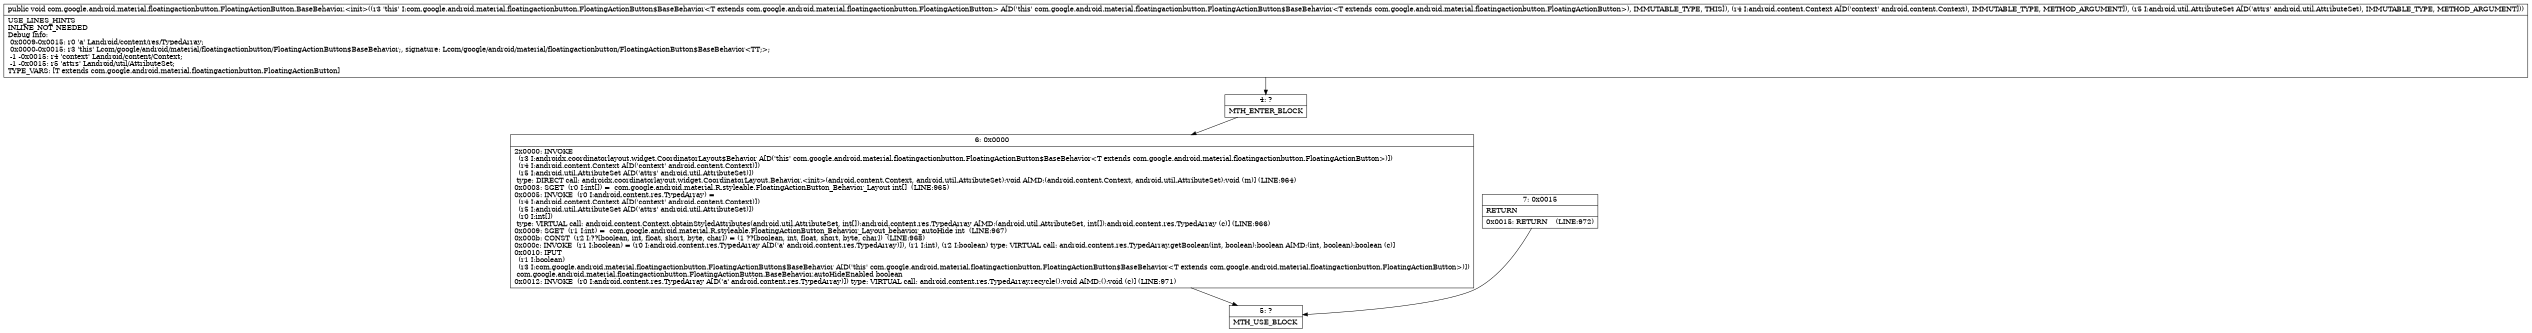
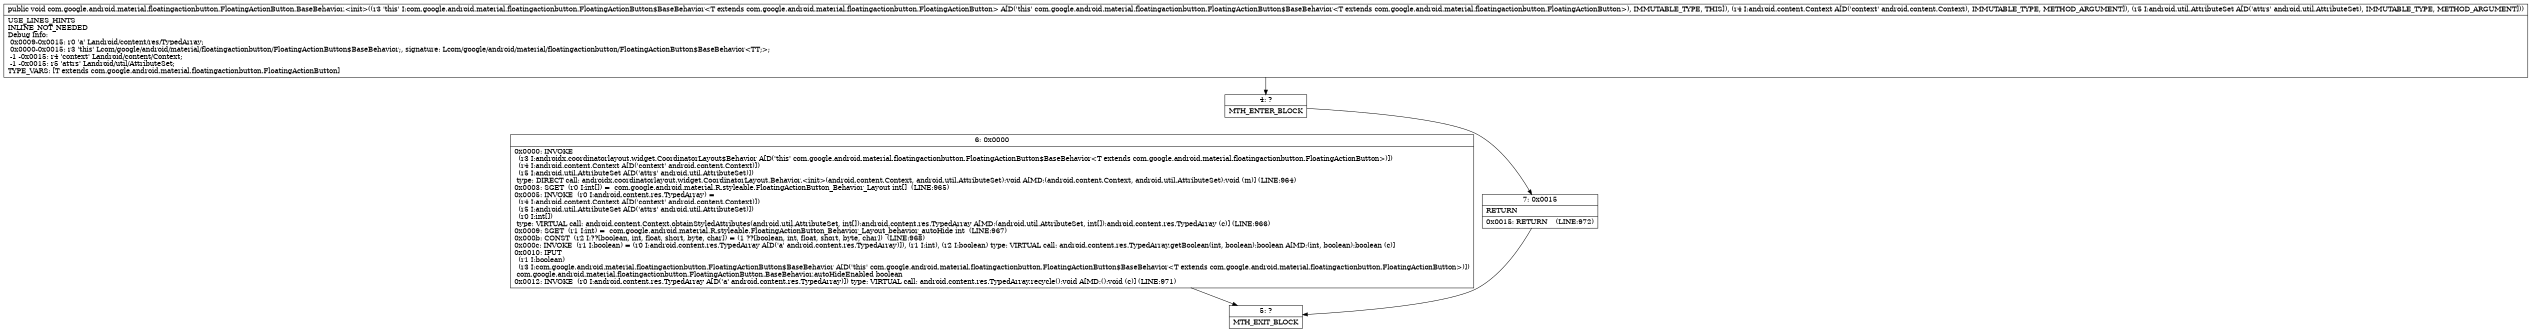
  digraph {
    node [shape=record]
    n1 [label="{4\:\ ?|MTH_ENTER_BLOCK\l}"]
-   n2 [label="{6\:\ 0x0000|2x0000: INVOKE  \l  (r3 I:androidx.coordinatorlayout.widget.CoordinatorLayout$Behavior A[D('this' com.google.android.material.floatingactionbutton.FloatingActionButton$BaseBehavior\<T extends com.google.android.material.floatingactionbutton.FloatingActionButton\>)])\l  (r4 I:android.content.Context A[D('context' android.content.Context)])\l  (r5 I:android.util.AttributeSet A[D('attrs' android.util.AttributeSet)])\l type: DIRECT call: androidx.coordinatorlayout.widget.CoordinatorLayout.Behavior.\<init\>(android.content.Context, android.util.AttributeSet):void A[MD:(android.content.Context, android.util.AttributeSet):void (m)] (LINE:964)\l0x0003: SGET  (r0 I:int[]) =  com.google.android.material.R.styleable.FloatingActionButton_Behavior_Layout int[]  (LINE:965)\l0x0005: INVOKE  (r0 I:android.content.res.TypedArray) = \l  (r4 I:android.content.Context A[D('context' android.content.Context)])\l  (r5 I:android.util.AttributeSet A[D('attrs' android.util.AttributeSet)])\l  (r0 I:int[])\l type: VIRTUAL call: android.content.Context.obtainStyledAttributes(android.util.AttributeSet, int[]):android.content.res.TypedArray A[MD:(android.util.AttributeSet, int[]):android.content.res.TypedArray (c)] (LINE:966)\l0x0009: SGET  (r1 I:int) =  com.google.android.material.R.styleable.FloatingActionButton_Behavior_Layout_behavior_autoHide int  (LINE:967)\l0x000b: CONST  (r2 I:??[boolean, int, float, short, byte, char]) = (1 ??[boolean, int, float, short, byte, char])  (LINE:968)\l0x000c: INVOKE  (r1 I:boolean) = (r0 I:android.content.res.TypedArray A[D('a' android.content.res.TypedArray)]), (r1 I:int), (r2 I:boolean) type: VIRTUAL call: android.content.res.TypedArray.getBoolean(int, boolean):boolean A[MD:(int, boolean):boolean (c)]\l0x0010: IPUT  \l  (r1 I:boolean)\l  (r3 I:com.google.android.material.floatingactionbutton.FloatingActionButton$BaseBehavior A[D('this' com.google.android.material.floatingactionbutton.FloatingActionButton$BaseBehavior\<T extends com.google.android.material.floatingactionbutton.FloatingActionButton\>)])\l com.google.android.material.floatingactionbutton.FloatingActionButton.BaseBehavior.autoHideEnabled boolean \l0x0012: INVOKE  (r0 I:android.content.res.TypedArray A[D('a' android.content.res.TypedArray)]) type: VIRTUAL call: android.content.res.TypedArray.recycle():void A[MD:():void (c)] (LINE:971)\l}"]
-   n3 [label="{5\:\ ?|MTH_USE_BLOCK\l}"]
+   n2 [label="{6\:\ 0x0000|0x0000: INVOKE  \l  (r3 I:androidx.coordinatorlayout.widget.CoordinatorLayout$Behavior A[D('this' com.google.android.material.floatingactionbutton.FloatingActionButton$BaseBehavior\<T extends com.google.android.material.floatingactionbutton.FloatingActionButton\>)])\l  (r4 I:android.content.Context A[D('context' android.content.Context)])\l  (r5 I:android.util.AttributeSet A[D('attrs' android.util.AttributeSet)])\l type: DIRECT call: androidx.coordinatorlayout.widget.CoordinatorLayout.Behavior.\<init\>(android.content.Context, android.util.AttributeSet):void A[MD:(android.content.Context, android.util.AttributeSet):void (m)] (LINE:964)\l0x0003: SGET  (r0 I:int[]) =  com.google.android.material.R.styleable.FloatingActionButton_Behavior_Layout int[]  (LINE:965)\l0x0005: INVOKE  (r0 I:android.content.res.TypedArray) = \l  (r4 I:android.content.Context A[D('context' android.content.Context)])\l  (r5 I:android.util.AttributeSet A[D('attrs' android.util.AttributeSet)])\l  (r0 I:int[])\l type: VIRTUAL call: android.content.Context.obtainStyledAttributes(android.util.AttributeSet, int[]):android.content.res.TypedArray A[MD:(android.util.AttributeSet, int[]):android.content.res.TypedArray (c)] (LINE:966)\l0x0009: SGET  (r1 I:int) =  com.google.android.material.R.styleable.FloatingActionButton_Behavior_Layout_behavior_autoHide int  (LINE:967)\l0x000b: CONST  (r2 I:??[boolean, int, float, short, byte, char]) = (1 ??[boolean, int, float, short, byte, char])  (LINE:968)\l0x000c: INVOKE  (r1 I:boolean) = (r0 I:android.content.res.TypedArray A[D('a' android.content.res.TypedArray)]), (r1 I:int), (r2 I:boolean) type: VIRTUAL call: android.content.res.TypedArray.getBoolean(int, boolean):boolean A[MD:(int, boolean):boolean (c)]\l0x0010: IPUT  \l  (r1 I:boolean)\l  (r3 I:com.google.android.material.floatingactionbutton.FloatingActionButton$BaseBehavior A[D('this' com.google.android.material.floatingactionbutton.FloatingActionButton$BaseBehavior\<T extends com.google.android.material.floatingactionbutton.FloatingActionButton\>)])\l com.google.android.material.floatingactionbutton.FloatingActionButton.BaseBehavior.autoHideEnabled boolean \l0x0012: INVOKE  (r0 I:android.content.res.TypedArray A[D('a' android.content.res.TypedArray)]) type: VIRTUAL call: android.content.res.TypedArray.recycle():void A[MD:():void (c)] (LINE:971)\l}"]
+   n3 [label="{5\:\ ?|MTH_EXIT_BLOCK\l}"]
    n4 [label="{7\:\ 0x0015|RETURN\l|0x0015: RETURN    (LINE:972)\l}"]
    n5 [label="{public void com.google.android.material.floatingactionbutton.FloatingActionButton.BaseBehavior.\<init\>((r3 'this' I:com.google.android.material.floatingactionbutton.FloatingActionButton$BaseBehavior\<T extends com.google.android.material.floatingactionbutton.FloatingActionButton\> A[D('this' com.google.android.material.floatingactionbutton.FloatingActionButton$BaseBehavior\<T extends com.google.android.material.floatingactionbutton.FloatingActionButton\>), IMMUTABLE_TYPE, THIS]), (r4 I:android.content.Context A[D('context' android.content.Context), IMMUTABLE_TYPE, METHOD_ARGUMENT]), (r5 I:android.util.AttributeSet A[D('attrs' android.util.AttributeSet), IMMUTABLE_TYPE, METHOD_ARGUMENT]))  | USE_LINES_HINTS\lINLINE_NOT_NEEDED\lDebug Info:\l  0x0009\-0x0015: r0 'a' Landroid\/content\/res\/TypedArray;\l  0x0000\-0x0015: r3 'this' Lcom\/google\/android\/material\/floatingactionbutton\/FloatingActionButton$BaseBehavior;, signature: Lcom\/google\/android\/material\/floatingactionbutton\/FloatingActionButton$BaseBehavior\<TT;\>;\l  \-1 \-0x0015: r4 'context' Landroid\/content\/Context;\l  \-1 \-0x0015: r5 'attrs' Landroid\/util\/AttributeSet;\lTYPE_VARS: [T extends com.google.android.material.floatingactionbutton.FloatingActionButton]\l}"]
-   n1 -> n2
+   n1 -> n4
    n2 -> n3
    n4 -> n3
    n5 -> n1
  }
